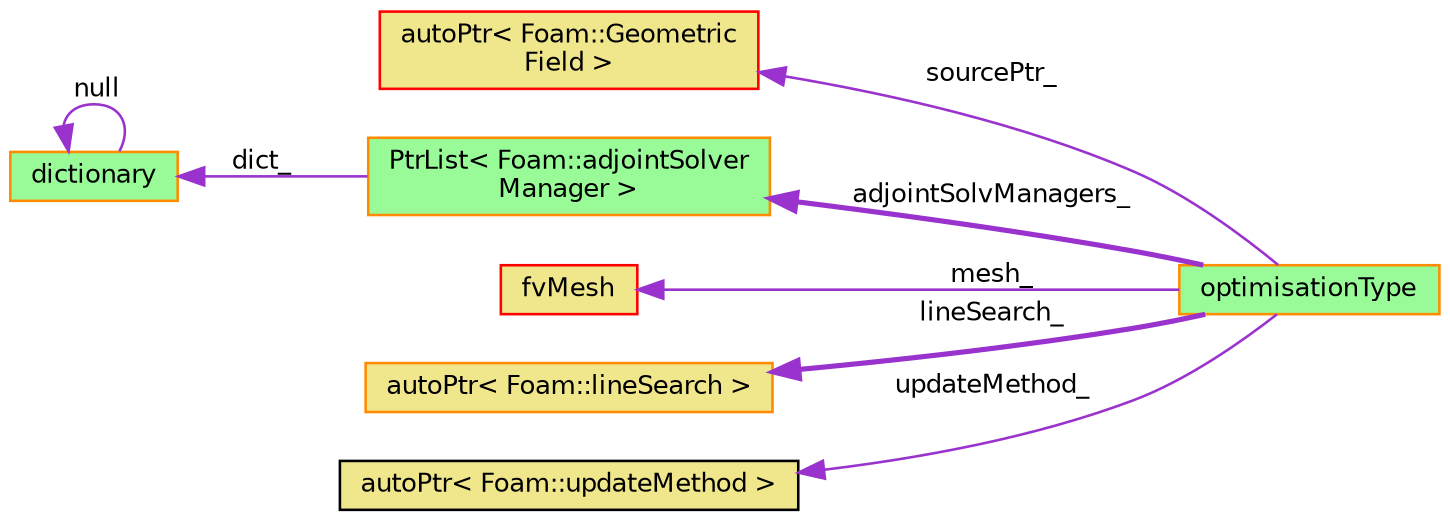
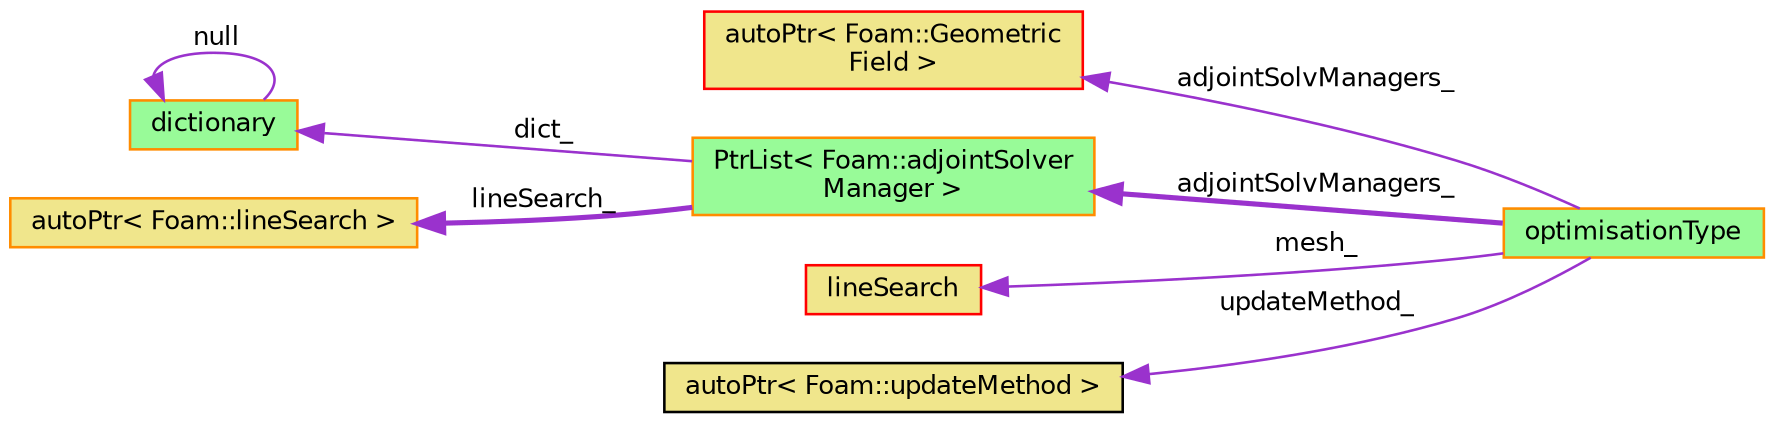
  digraph {
    rankdir=LR
    node [color=darkorange fillcolor=khaki fontname=Helvetica fontsize=10 shape=record style=filled]
    edge [color=darkorchid3 dir=back fontname=Helvetica fontsize=10 labelfontname=Helvetica labelfontsize=10 style=solid]
    n1 [fillcolor=palegreen fontcolor=black height=0.2 label=optimisationType width=0.4]
    n2 [color=red height=0.2 label="autoPtr\< Foam::Geometric\lField \>" width=0.4]
    n3 [fillcolor=palegreen height=0.2 label="PtrList\< Foam::adjointSolver\lManager \>" width=0.4]
-   n4 [color=red height=0.2 label=fvMesh width=0.4]
+   n4 [color=red height=0.2 label=lineSearch width=0.4]
    n5 [fillcolor=palegreen height=0.2 label=dictionary width=0.4]
    n6 [height=0.2 label="autoPtr\< Foam::lineSearch \>" width=0.4]
    n7 [color=black height=0.2 label="autoPtr\< Foam::updateMethod \>" width=0.4]
-   n2 -> n1 [label=" sourcePtr_"]
+   n2 -> n1 [label=" adjointSolvManagers_"]
    n3 -> n1 [label=" adjointSolvManagers_" style=bold]
    n4 -> n1 [label=" mesh_"]
    n5 -> n3 [label=" dict_"]
    n5 -> n5 [label=" null"]
-   n6 -> n1 [label=" lineSearch_" style=bold]
+   n6 -> n3 [label=" lineSearch_" style=bold]
    n7 -> n1 [label=" updateMethod_"]
  }
